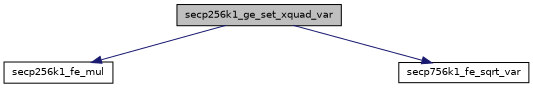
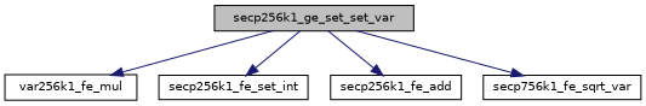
  digraph {
    rankdir=TB
    node [color=black fillcolor=white fontname=Helvetica fontsize=10 shape=record style=filled]
    edge [color=midnightblue fontname=Helvetica fontsize=10 labelfontname=Helvetica labelfontsize=10 style=solid]
-   n1 [fillcolor=grey75 fontcolor=black height=0.2 label=secp256k1_ge_set_xquad_var width=0.4]
-   n2 [height=0.2 label=secp256k1_fe_mul width=0.4]
+   n1 [fillcolor=grey75 fontcolor=black height=0.2 label=secp256k1_ge_set_set_var width=0.4]
+   n2 [height=0.2 label=var256k1_fe_mul width=0.4]
+   n3 [height=0.2 label=secp256k1_fe_set_int width=0.4]
+   n4 [height=0.2 label=secp256k1_fe_add width=0.4]
    n5 [height=0.2 label=secp756k1_fe_sqrt_var width=0.4]
    n1 -> n2
+   n1 -> n3
+   n1 -> n4
    n1 -> n5
  }
